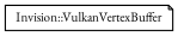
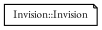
  digraph {
    rankdir=TB
    fontname="EB Garamond"
-   n1 [color=black fillcolor=white fontname="EB Garamond" fontsize=10 height=0.2 label="Invision::VulkanVertexBuffer" shape=note style=filled width=0.4]
+   n1 [color=black fillcolor=white fontname="EB Garamond" fontsize=10 height=0.2 label="Invision::Invision" shape=note style=filled width=0.4]
  }
